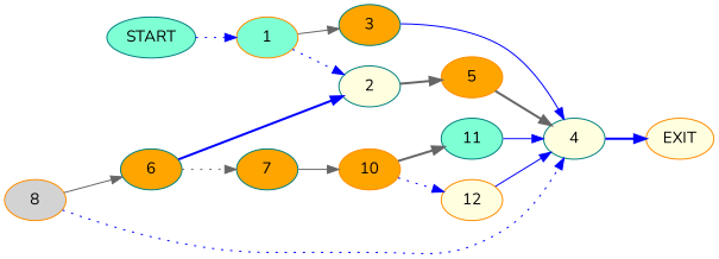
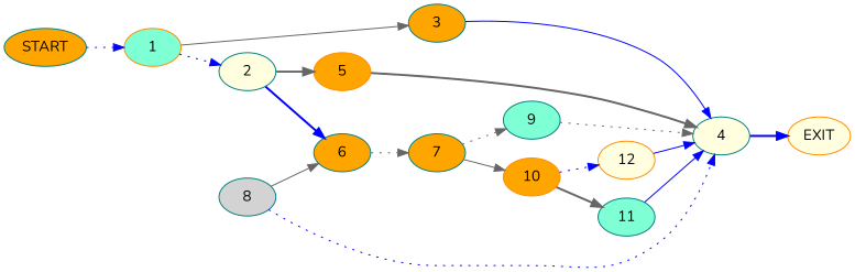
  digraph {
    fontname=Nunito
    rankdir=LR
    node [color=teal fillcolor=orange fontname=Nunito style=filled]
    edge [color=blue fontname=Nunito style=dotted]
-   n1 [fillcolor=aquamarine label=START]
+   n1 [label=START]
    1 [color=darkorange fillcolor=aquamarine]
    2 [fillcolor=lightyellow]
    3
    n5 [color=darkorange fillcolor=lightyellow label=EXIT]
    5 [color=darkorange]
    6
    4 [fillcolor=lightyellow]
    7
+   9 [fillcolor=aquamarine]
    10 [color=darkorange]
-   8 [color=darkorange fillcolor=lightgrey]
+   8 [fillcolor=lightgrey]
    11 [fillcolor=aquamarine]
    12 [color=darkorange fillcolor=lightyellow]
    n1 -> 1
    1 -> 2
    1 -> 3 [color=gray40 style=solid]
    2 -> 5 [color=gray40 style=bold]
-   6 -> 2 [style=bold]
+   2 -> 6 [style=bold]
    3 -> 4 [style=solid]
    5 -> 4 [color=gray40 style=bold]
    6 -> 7 [color=gray40]
    4 -> n5 [style=bold]
+   7 -> 9 [color=gray40]
    7 -> 10 [color=gray40 style=solid]
+   9 -> 4 [color=gray40]
    10 -> 11 [color=gray40 style=bold]
    10 -> 12
    8 -> 6 [color=gray40 style=solid]
    8 -> 4
    11 -> 4 [style=solid]
    12 -> 4 [style=solid]
  }
